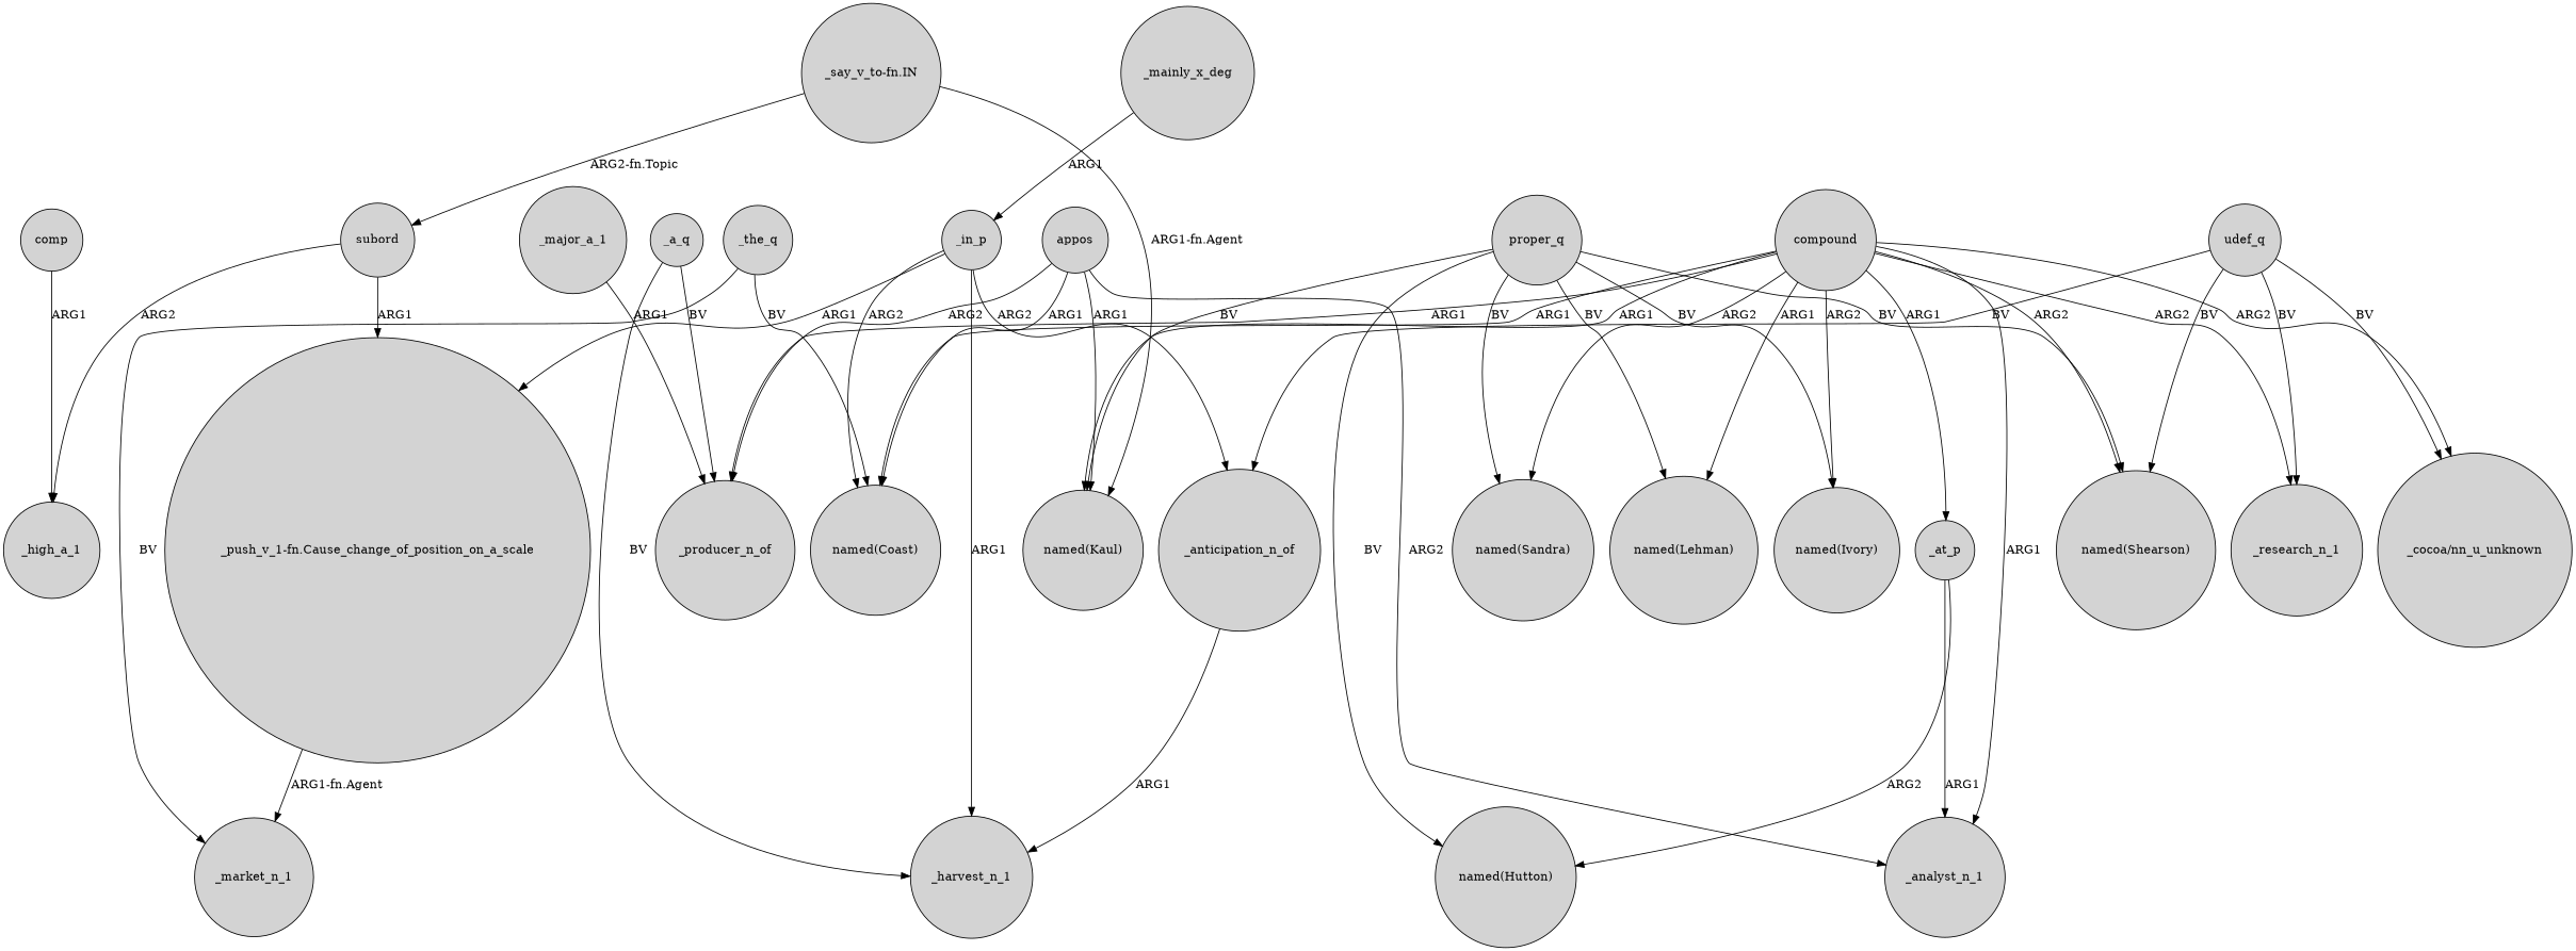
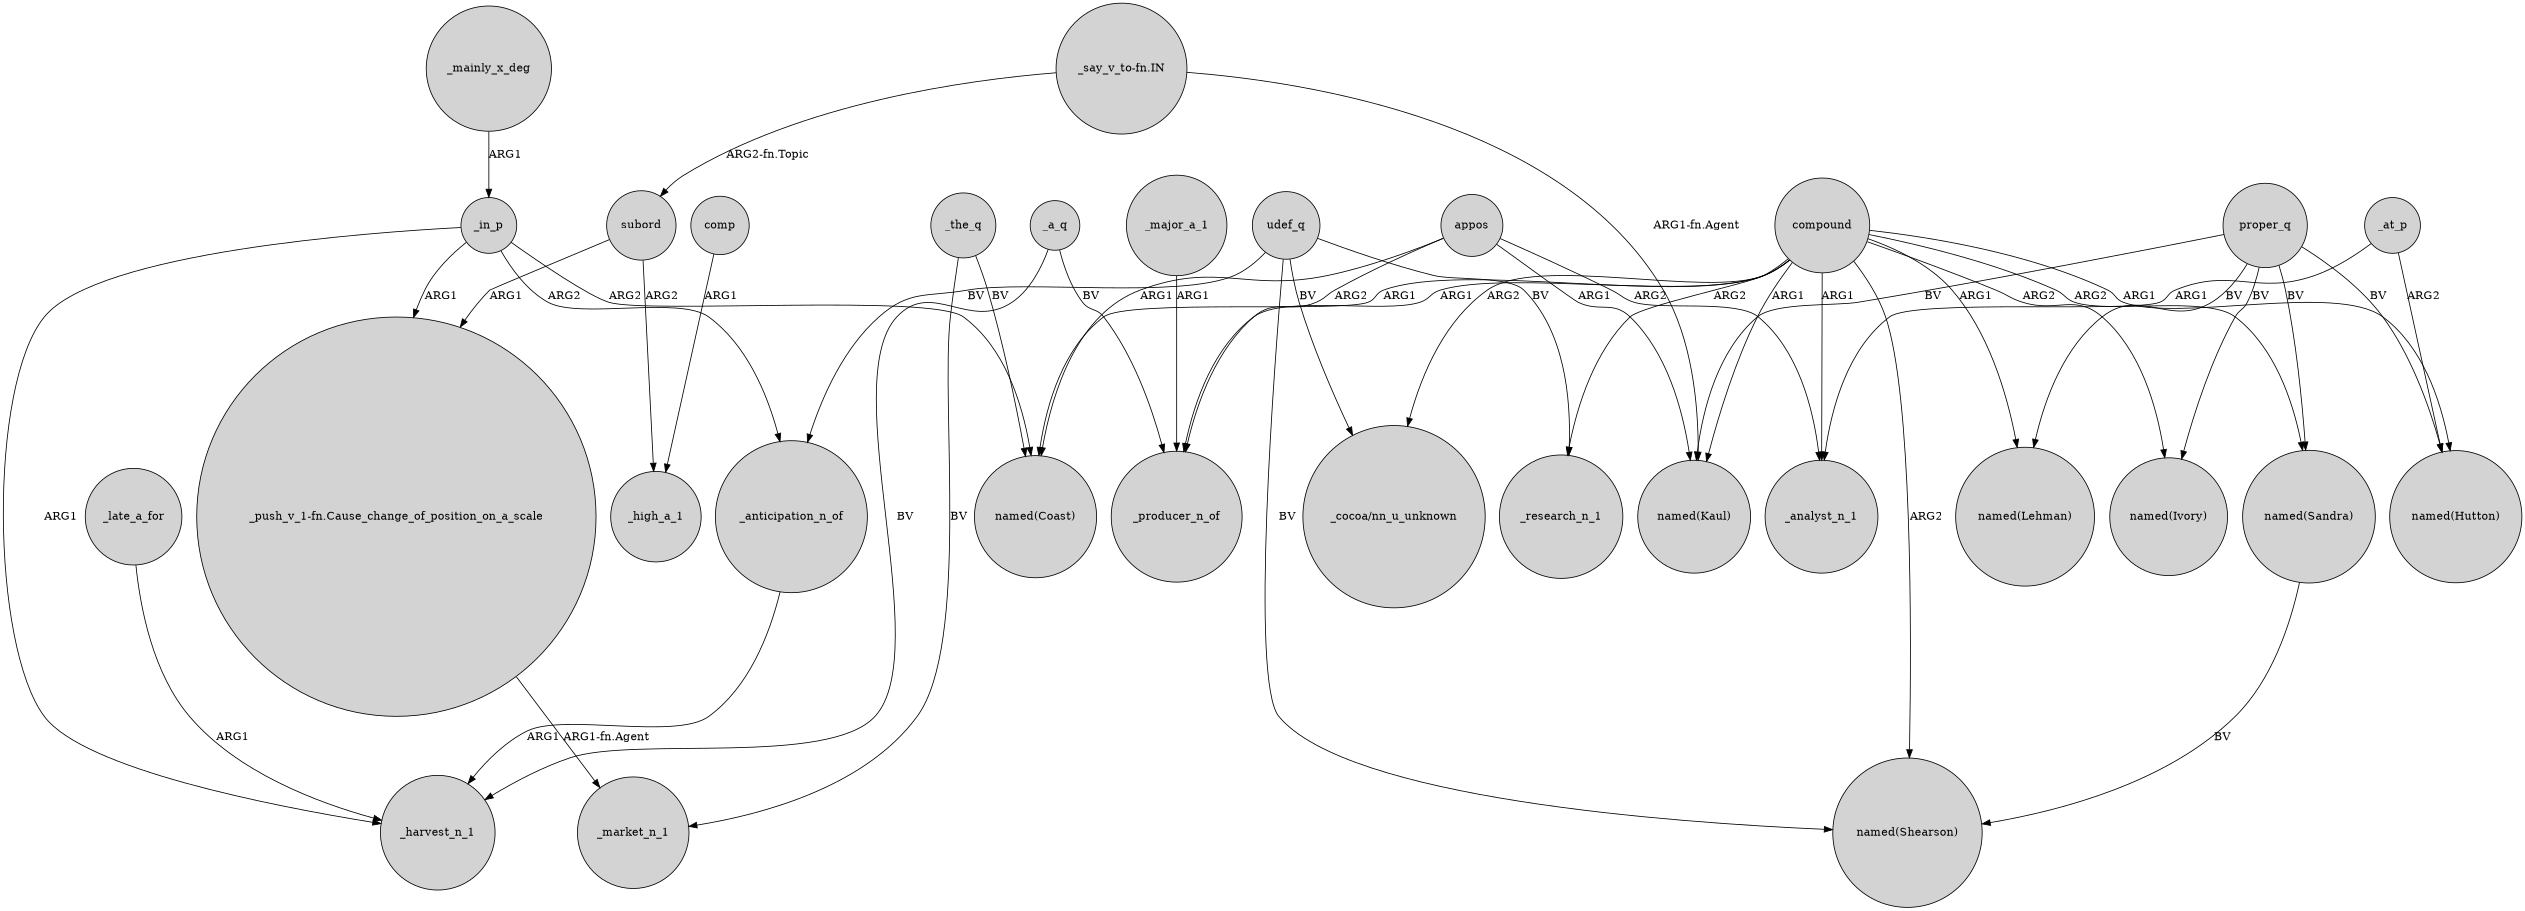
  digraph {
    node [shape=circle style=filled]
    "_say_v_to-fn.IN"
    "named(Kaul)"
    subord
    "_push_v_1-fn.Cause_change_of_position_on_a_scale"
    _high_a_1
    _major_a_1
    _producer_n_of
    compound
    "named(Sandra)"
    "named(Coast)"
    "named(Shearson)"
    "named(Hutton)"
    _research_n_1
    "_cocoa/nn_u_unknown"
    "named(Ivory)"
    "named(Lehman)"
    _analyst_n_1
    _anticipation_n_of
    _harvest_n_1
    proper_q
    _the_q
    _market_n_1
    _at_p
    udef_q
    _mainly_x_deg
    _in_p
+   _late_a_for
    comp
    appos
    _a_q
    "_say_v_to-fn.IN" -> "named(Kaul)" [label="ARG1-fn.Agent"]
    "_say_v_to-fn.IN" -> subord [label="ARG2-fn.Topic"]
    subord -> "_push_v_1-fn.Cause_change_of_position_on_a_scale" [label=ARG1]
    subord -> _high_a_1 [label=ARG2]
    "_push_v_1-fn.Cause_change_of_position_on_a_scale" -> _market_n_1 [label="ARG1-fn.Agent"]
    _major_a_1 -> _producer_n_of [label=ARG1]
    compound -> "named(Kaul)" [label=ARG1]
    compound -> _producer_n_of [label=ARG1]
    compound -> "named(Sandra)" [label=ARG2]
    compound -> "named(Coast)" [label=ARG1]
    compound -> "named(Shearson)" [label=ARG2]
-   compound -> _at_p [label=ARG1]
+   compound -> "named(Hutton)" [label=ARG1]
    compound -> _research_n_1 [label=ARG2]
    compound -> "_cocoa/nn_u_unknown" [label=ARG2]
    compound -> "named(Ivory)" [label=ARG2]
    compound -> "named(Lehman)" [label=ARG1]
    compound -> _analyst_n_1 [label=ARG1]
    _anticipation_n_of -> _harvest_n_1 [label=ARG1]
    proper_q -> "named(Kaul)" [label=BV]
    proper_q -> "named(Sandra)" [label=BV]
-   proper_q -> "named(Shearson)" [label=BV]
+   "named(Sandra)" -> "named(Shearson)" [label=BV]
    proper_q -> "named(Hutton)" [label=BV]
    proper_q -> "named(Ivory)" [label=BV]
    proper_q -> "named(Lehman)" [label=BV]
    _the_q -> "named(Coast)" [label=BV]
    _the_q -> _market_n_1 [label=BV]
    _at_p -> "named(Hutton)" [label=ARG2]
    _at_p -> _analyst_n_1 [label=ARG1]
    udef_q -> "named(Shearson)" [label=BV]
    udef_q -> _research_n_1 [label=BV]
    udef_q -> "_cocoa/nn_u_unknown" [label=BV]
    udef_q -> _anticipation_n_of [label=BV]
    _mainly_x_deg -> _in_p [label=ARG1]
    _in_p -> "_push_v_1-fn.Cause_change_of_position_on_a_scale" [label=ARG1]
    _in_p -> "named(Coast)" [label=ARG2]
    _in_p -> _anticipation_n_of [label=ARG2]
    _in_p -> _harvest_n_1 [label=ARG1]
+   _late_a_for -> _harvest_n_1 [label=ARG1]
    comp -> _high_a_1 [label=ARG1]
    appos -> "named(Kaul)" [label=ARG1]
    appos -> _producer_n_of [label=ARG2]
    appos -> "named(Coast)" [label=ARG1]
    appos -> _analyst_n_1 [label=ARG2]
    _a_q -> _producer_n_of [label=BV]
    _a_q -> _harvest_n_1 [label=BV]
  }
